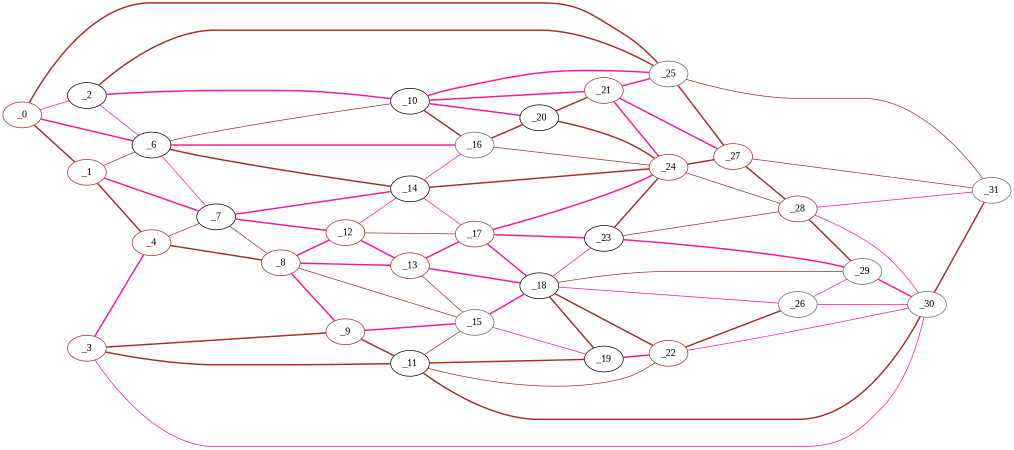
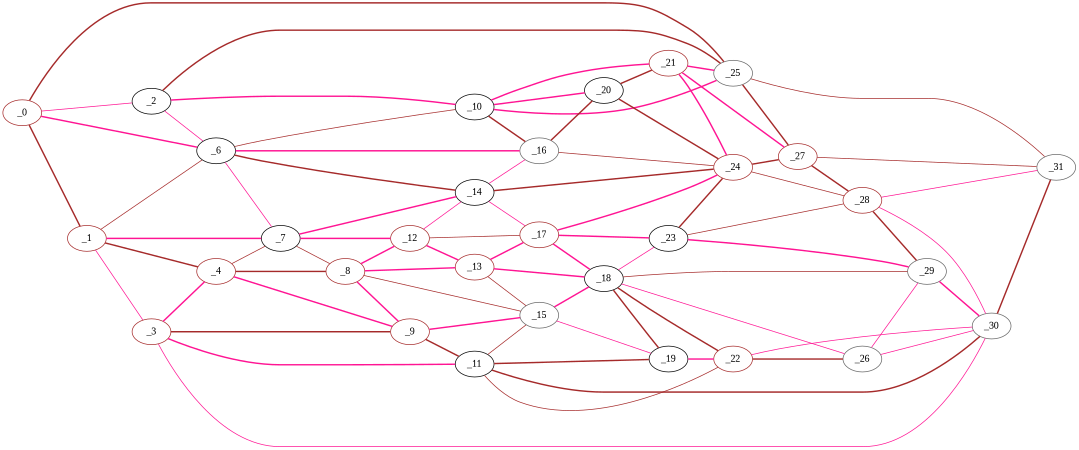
  graph {
    fontname="Liberation Serif"
    rankdir=LR
    node [color=brown fontname="Liberation Serif" x=61 y=77]
    edge [color=deeppink fontname="Liberation Serif" style=bold valence=2]
    _0 [x=21 y=22]
    _1 [x=29 y=120]
    _2 [color=black x=39 y=29]
    _6 [color=black x=56 y=65]
    _25 [color=gray40 x=90 y=2]
    _3 [x=44 y=125]
    _4 [x=48 y=113]
    _7 [color=black x=58]
    _10 [color=black x=63 y=45]
    _14 [color=black x=72 y=72]
    _16 [color=gray40 x=74 y=61]
    _27 [x=100 y=54]
    _31 [color=gray40 x=108 y=8]
    _9 [y=112]
    _11 [color=black x=69 y=109]
    _30 [color=gray40 x=103 y=106]
    _8 [y=82]
    _12 [x=71 y=79]
    _20 [color=black x=80 y=58]
    _21 [x=84 y=57]
    _17 [x=76]
    _24 [x=89 y=68]
    _28 [x=102 y=72]
    _15 [color=gray40 x=73 y=94]
    _19 [color=black x=79 y=100]
    _22 [x=86 y=103]
    _13 [x=71 y=86]
    _18 [color=black x=77 y=92]
    _26 [color=gray40 x=95 y=101]
    _23 [color=black x=88 y=74]
    _29 [color=gray40 x=102 y=85]
    _0 -- _1 [color=brown valence=1]
    _0 -- _2 [style=solid]
    _0 -- _6 [valence=1]
    _0 -- _25 [color=brown valence=1]
    _1 -- _6 [color=brown style=solid]
+   _1 -- _3 [style=solid valence=1]
    _1 -- _4 [color=brown]
    _1 -- _7
    _2 -- _6 [style=solid]
    _2 -- _25 [color=brown]
    _2 -- _10
    _6 -- _7 [style=solid]
    _6 -- _10 [color=brown style=solid]
    _6 -- _14 [color=brown valence=1]
    _6 -- _16 [valence=1]
    _25 -- _27 [color=brown]
    _25 -- _31 [color=brown style=solid valence=1]
    _3 -- _4 [valence=1]
    _3 -- _9 [color=brown valence=1]
-   _3 -- _11 [color=brown valence=1]
+   _3 -- _11 [valence=1]
    _3 -- _30 [style=solid valence=1]
    _4 -- _7 [color=brown style=solid]
+   _4 -- _9
    _4 -- _8 [color=brown]
    _7 -- _14
    _7 -- _8 [color=brown style=solid]
    _7 -- _12
    _10 -- _25
    _10 -- _16 [color=brown]
    _10 -- _20 [valence=1]
    _10 -- _21 [valence=1]
    _14 -- _16 [style=solid valence=1]
    _14 -- _17 [style=solid]
    _14 -- _24 [color=brown valence=1]
    _16 -- _20 [color=brown valence=1]
    _16 -- _24 [color=brown style=solid]
    _27 -- _31 [color=brown style=solid]
    _27 -- _28 [color=brown valence=1]
    _9 -- _11 [color=brown]
    _9 -- _15 [valence=1]
    _11 -- _30 [color=brown]
    _11 -- _15 [color=brown style=solid]
    _11 -- _19 [color=brown]
    _11 -- _22 [color=brown style=solid valence=1]
    _30 -- _31 [color=brown valence=1]
    _8 -- _9
    _8 -- _12
    _8 -- _15 [color=brown style=solid]
    _8 -- _13
    _12 -- _14 [style=solid valence=1]
    _12 -- _17 [color=brown style=solid valence=1]
    _12 -- _13 [valence=1]
    _20 -- _21 [color=brown]
    _20 -- _24 [color=brown]
    _21 -- _25
    _21 -- _27 [valence=1]
    _21 -- _24 [valence=1]
    _17 -- _24
    _17 -- _18 [valence=1]
    _17 -- _23
    _24 -- _27 [color=brown valence=1]
    _24 -- _28 [color=brown style=solid]
    _28 -- _31 [style=solid]
    _28 -- _30 [style=solid valence=1]
    _28 -- _29 [color=brown]
    _15 -- _19 [style=solid]
    _15 -- _18
    _19 -- _22
    _22 -- _30 [style=solid]
    _22 -- _26 [color=brown]
    _13 -- _17
    _13 -- _15 [color=brown style=solid valence=1]
    _13 -- _18 [valence=1]
    _18 -- _19 [color=brown]
    _18 -- _22 [color=brown]
    _18 -- _26 [style=solid]
    _18 -- _23 [style=solid]
    _18 -- _29 [color=brown style=solid]
    _26 -- _30 [style=solid]
    _26 -- _29 [style=solid]
    _23 -- _24 [color=brown valence=1]
    _23 -- _28 [color=brown style=solid]
    _23 -- _29
    _29 -- _30 [valence=1]
  }
